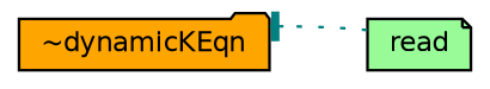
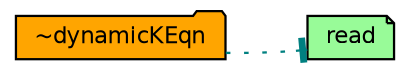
  digraph {
    rankdir=LR
    node [color=black fontname=Helvetica fontsize=10 style=filled]
    n1 [fillcolor=orange fontcolor=black height=0.2 label="~dynamicKEqn" shape=folder width=0.4]
    n2 [height=0.2 label=read shape=note width=0.4 fillcolor=palegreen]
-   n2 -> n1 [color=teal fontname=Helvetica fontsize=10 labelfontname=Helvetica labelfontsize=10 style=dotted arrowhead=tee]
+   n1 -> n2 [color=teal fontname=Helvetica fontsize=10 labelfontname=Helvetica labelfontsize=10 style=dotted arrowhead=tee]
  }
